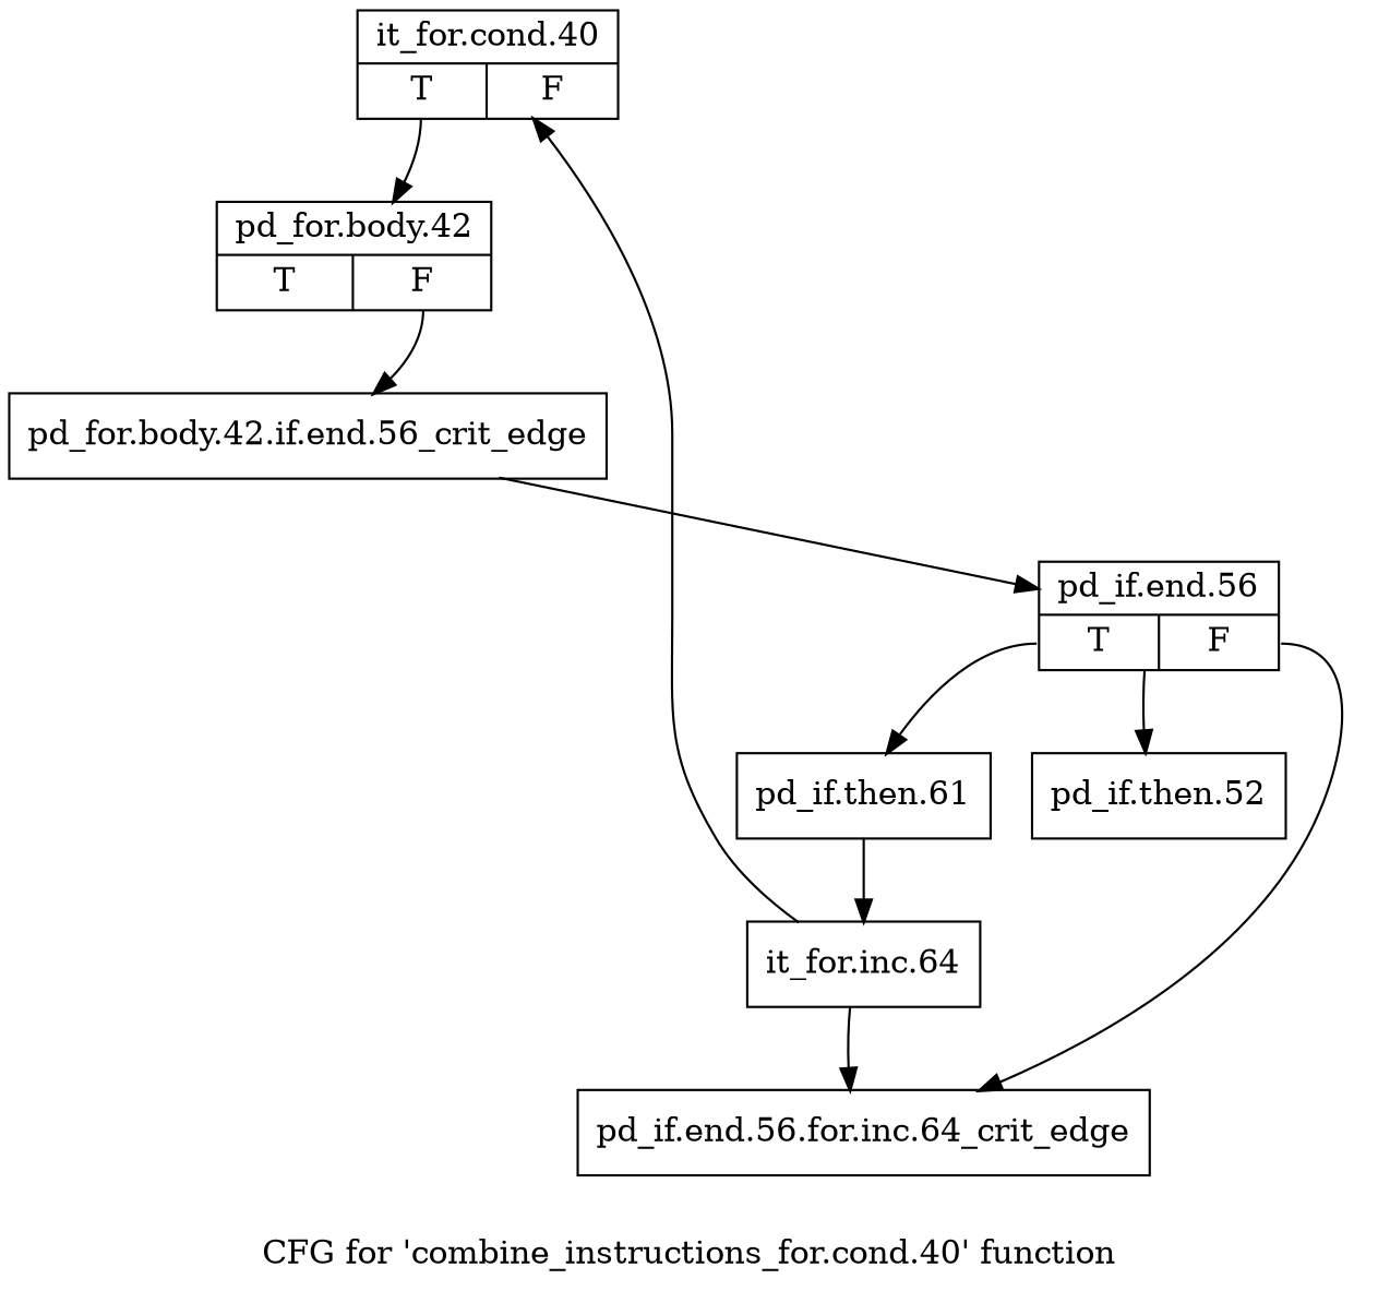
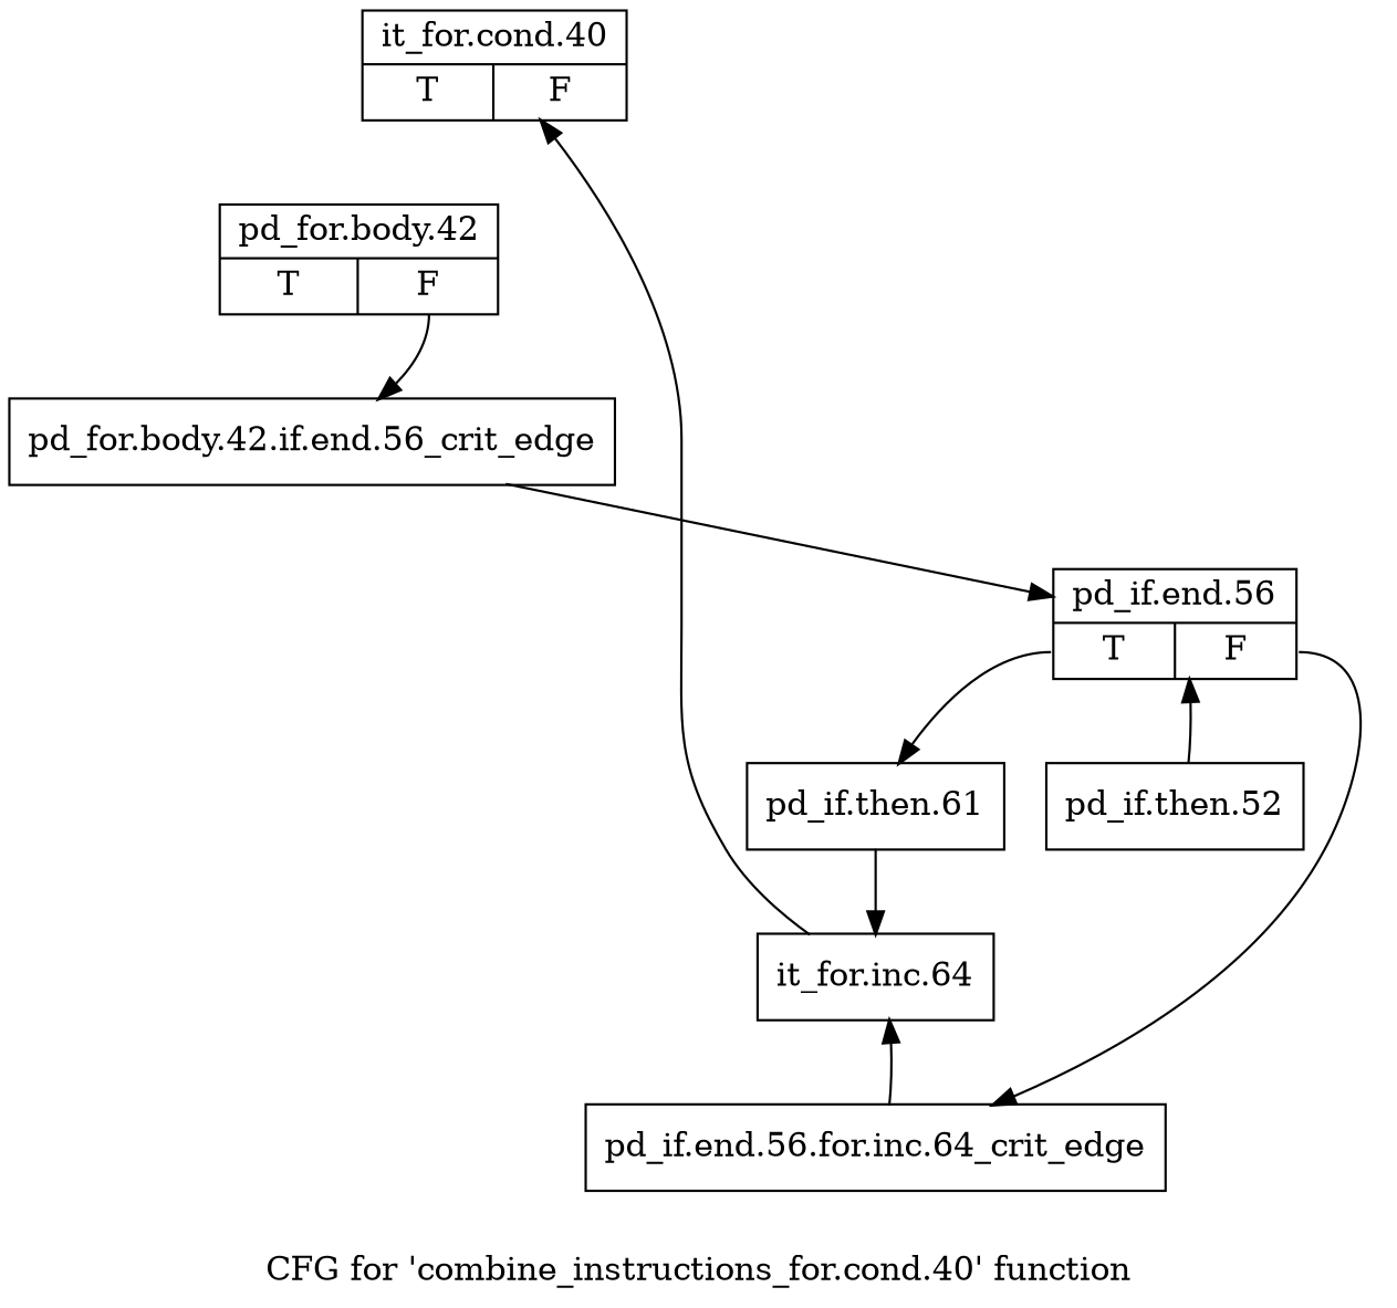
  digraph {
    label="CFG for 'combine_instructions_for.cond.40' function"
    node [shape=record]
    n1 [label="{it_for.cond.40|{<s0>T|<s1>F}}"]
    n2 [label="{pd_for.body.42|{<s0>T|<s1>F}}"]
    n3 [label="{pd_for.body.42.if.end.56_crit_edge}"]
    n4 [label="{pd_if.then.52}"]
    n5 [label="{pd_if.end.56|{<s0>T|<s1>F}}"]
    n6 [label="{pd_if.then.61}"]
    n7 [label="{pd_if.end.56.for.inc.64_crit_edge}"]
    n8 [label="{it_for.inc.64}"]
-   n1 -> n2 [tailport=s0]
    n2 -> n3 [tailport=s1]
    n3 -> n5
-   n5 -> n4
+   n4 -> n5
    n5 -> n6 [tailport=s0]
    n5 -> n7 [tailport=s1]
    n6 -> n8
-   n8 -> n7
+   n7 -> n8
    n8 -> n1
  }
